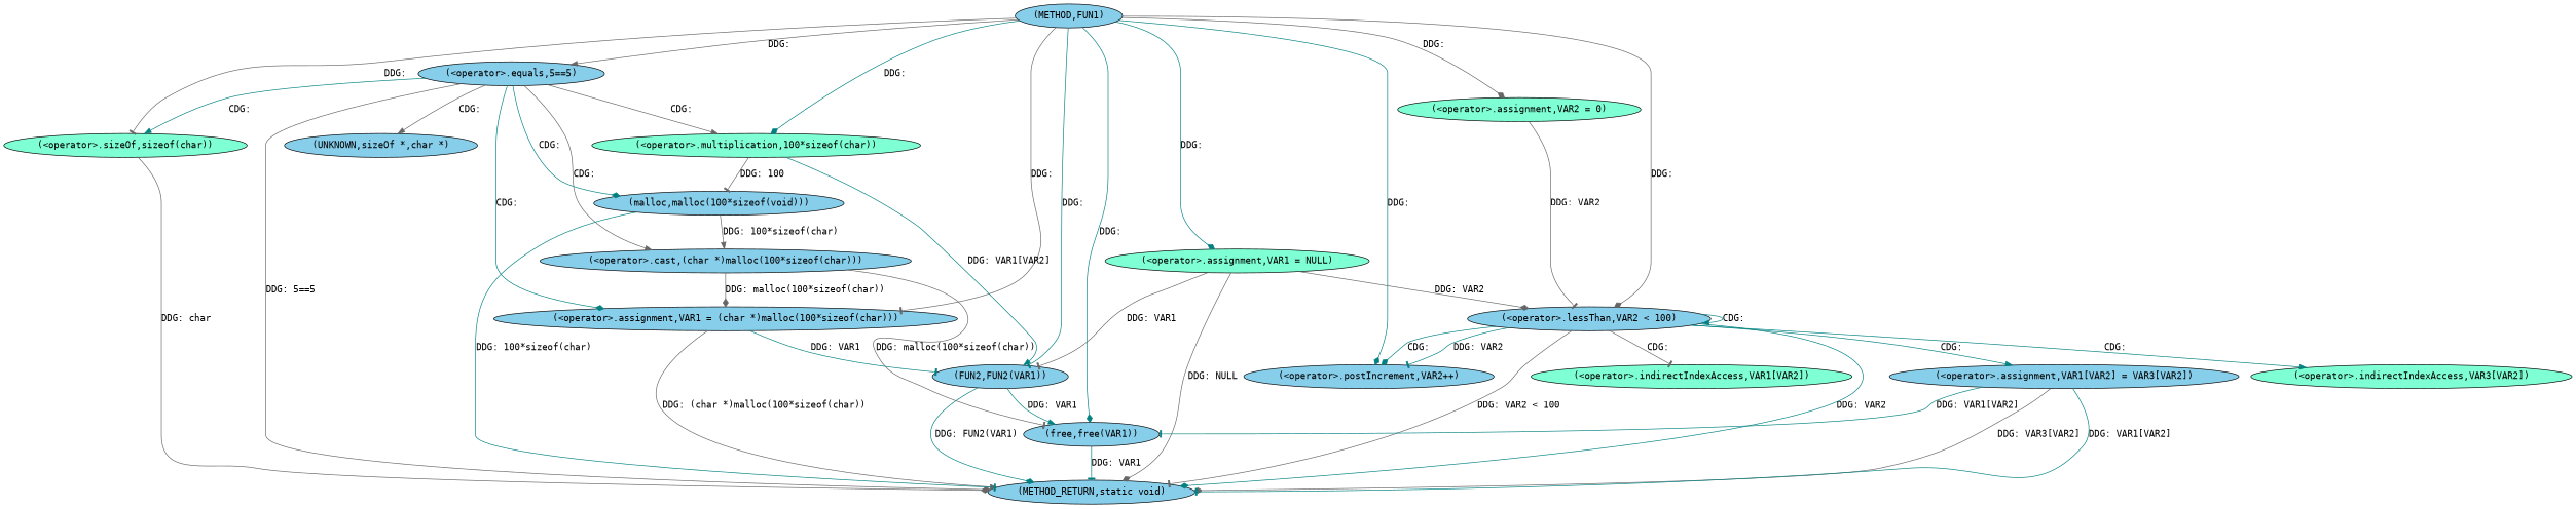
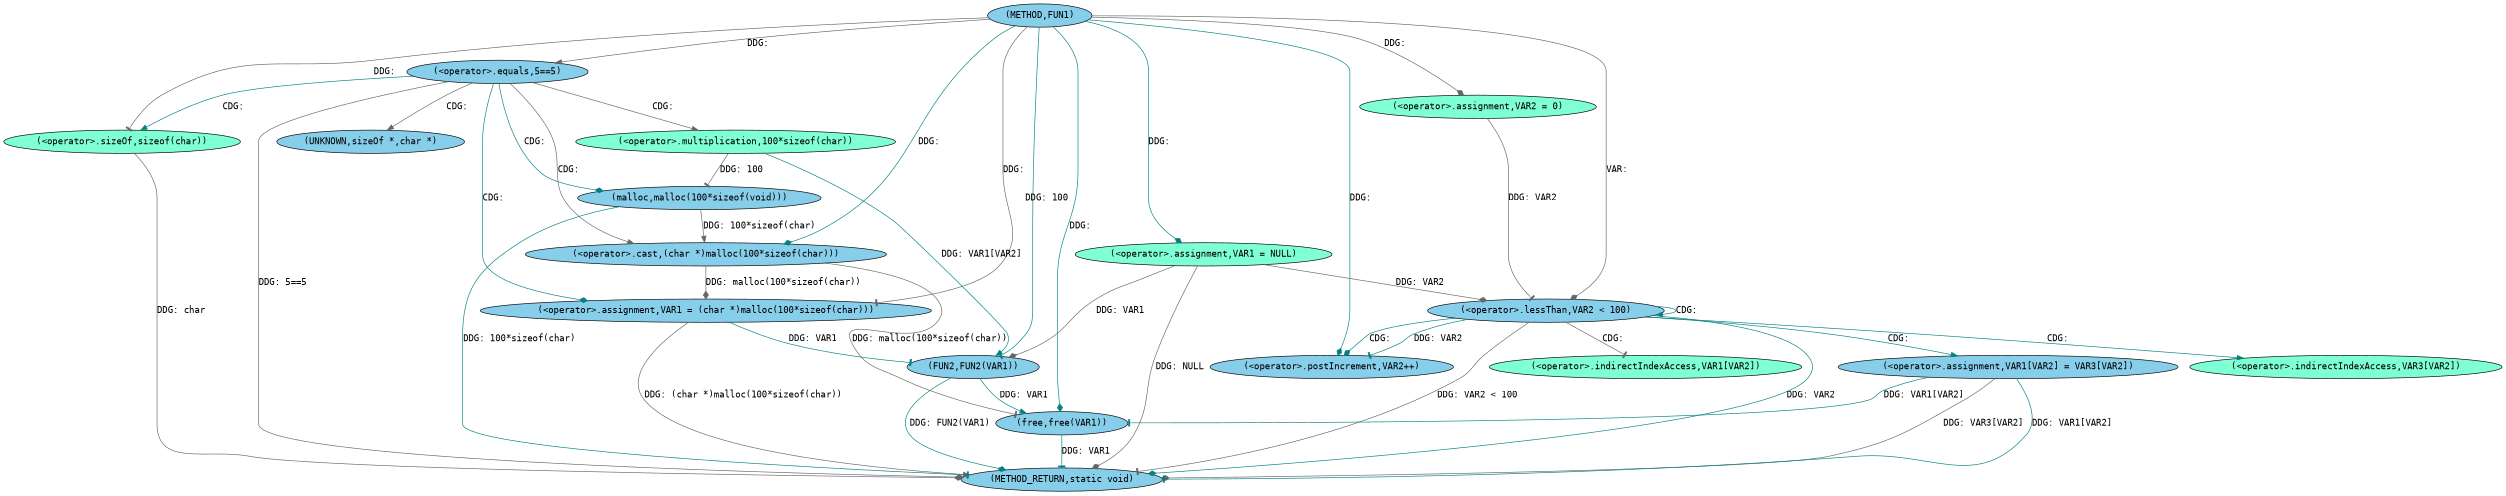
  digraph {
    fontname="DejaVu Sans Mono"
    node [fillcolor=skyblue fontname="DejaVu Sans Mono" style=filled]
    edge [arrowhead=diamond color=teal fontname="DejaVu Sans Mono"]
    n1 [label="(METHOD,FUN1)"]
    n2 [fillcolor=aquamarine label="(<operator>.assignment,VAR1 = NULL)"]
    n3 [label="(<operator>.equals,5==5)"]
    n4 [label="(<operator>.assignment,VAR1 = (char *)malloc(100*sizeof(char)))"]
    n5 [fillcolor=aquamarine label="(<operator>.multiplication,100*sizeof(char))"]
    n6 [fillcolor=aquamarine label="(<operator>.sizeOf,sizeof(char))"]
    n7 [fillcolor=aquamarine label="(<operator>.assignment,VAR2 = 0)"]
    n8 [label="(<operator>.lessThan,VAR2 < 100)"]
    n9 [label="(<operator>.postIncrement,VAR2++)"]
    n10 [label="(FUN2,FUN2(VAR1))"]
    n11 [label="(free,free(VAR1))"]
    n12 [label="(METHOD_RETURN,static void)"]
    n13 [label="(<operator>.cast,(char *)malloc(100*sizeof(char)))"]
    n14 [label="(malloc,malloc(100*sizeof(void)))"]
    n15 [label="(UNKNOWN,sizeOf *,char *)"]
    n16 [label="(<operator>.assignment,VAR1[VAR2] = VAR3[VAR2])"]
    n17 [fillcolor=aquamarine label="(<operator>.indirectIndexAccess,VAR1[VAR2])"]
    n18 [fillcolor=aquamarine label="(<operator>.indirectIndexAccess,VAR3[VAR2])"]
    n1 -> n2 [label="DDG: "]
    n1 -> n3 [arrowhead=normal color=gray40 label="DDG: "]
    n1 -> n4 [arrowhead=tee color=gray40 label="DDG: "]
-   n1 -> n5 [label="DDG: "]
+   n1 -> n13 [label="DDG: "]
    n1 -> n6 [arrowhead=tee color=gray40 label="DDG: "]
    n1 -> n7 [color=gray40 label="DDG: "]
-   n1 -> n8 [color=gray40 label="DDG: "]
+   n1 -> n8 [color=gray40 label="VAR: "]
    n1 -> n9 [label="DDG: "]
-   n1 -> n10 [arrowhead=tee label="DDG: "]
+   n1 -> n10 [arrowhead=tee label="DDG: 100"]
    n1 -> n11 [label="DDG: "]
    n2 -> n8 [color=gray40 label="DDG: VAR2"]
-   n2 -> n10 [arrowhead=tee color=gray40 label="DDG: VAR1"]
+   n2 -> n10 [color=gray40 label="DDG: VAR1"]
    n2 -> n12 [color=gray40 label="DDG: NULL"]
    n3 -> n4 [label="CDG: "]
    n3 -> n5 [arrowhead=normal color=gray40 label="CDG: "]
    n3 -> n6 [arrowhead=normal label="CDG: "]
    n3 -> n12 [color=gray40 label="DDG: 5==5"]
    n3 -> n13 [arrowhead=normal color=gray40 label="CDG: "]
    n3 -> n14 [label="CDG: "]
    n3 -> n15 [arrowhead=normal color=gray40 label="CDG: "]
    n4 -> n10 [arrowhead=tee label="DDG: VAR1"]
    n4 -> n12 [arrowhead=normal color=gray40 label="DDG: (char *)malloc(100*sizeof(char))"]
    n5 -> n10 [arrowhead=normal label="DDG: VAR1[VAR2]"]
    n5 -> n14 [arrowhead=tee color=gray40 label="DDG: 100"]
    n6 -> n12 [color=gray40 label="DDG: char"]
    n7 -> n8 [arrowhead=tee color=gray40 label="DDG: VAR2"]
    n8 -> n8 [arrowhead=normal label="CDG: "]
    n8 -> n9 [arrowhead=tee label="DDG: VAR2"]
    n8 -> n9 [label="CDG: "]
    n8 -> n12 [arrowhead=tee color=gray40 label="DDG: VAR2 < 100"]
    n8 -> n12 [label="DDG: VAR2"]
    n8 -> n16 [arrowhead=normal label="CDG: "]
    n8 -> n17 [arrowhead=tee color=gray40 label="CDG: "]
    n8 -> n18 [arrowhead=normal label="CDG: "]
    n10 -> n11 [arrowhead=normal label="DDG: VAR1"]
    n10 -> n12 [label="DDG: FUN2(VAR1)"]
    n11 -> n12 [arrowhead=tee label="DDG: VAR1"]
    n13 -> n4 [color=gray40 label="DDG: malloc(100*sizeof(char))"]
    n13 -> n11 [arrowhead=tee color=gray40 label="DDG: malloc(100*sizeof(char))"]
    n14 -> n12 [arrowhead=tee label="DDG: 100*sizeof(char)"]
    n14 -> n13 [arrowhead=normal color=gray40 label="DDG: 100*sizeof(char)"]
    n16 -> n11 [arrowhead=tee label="DDG: VAR1[VAR2]"]
    n16 -> n12 [color=gray40 label="DDG: VAR3[VAR2]"]
    n16 -> n12 [arrowhead=tee label="DDG: VAR1[VAR2]"]
  }
